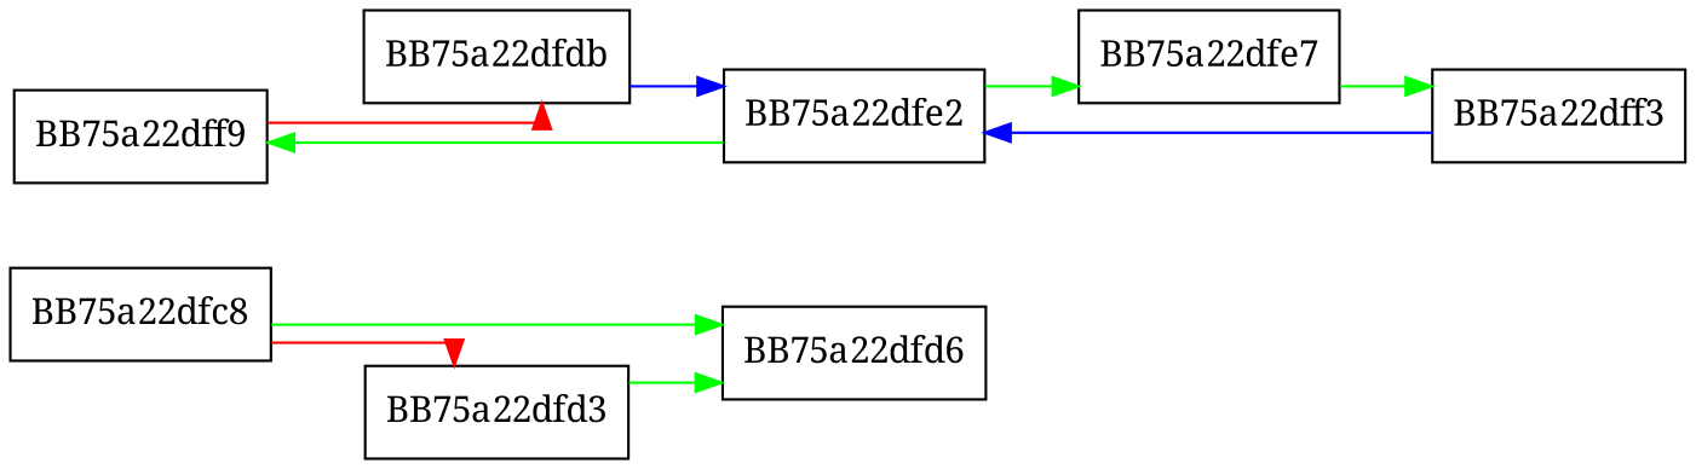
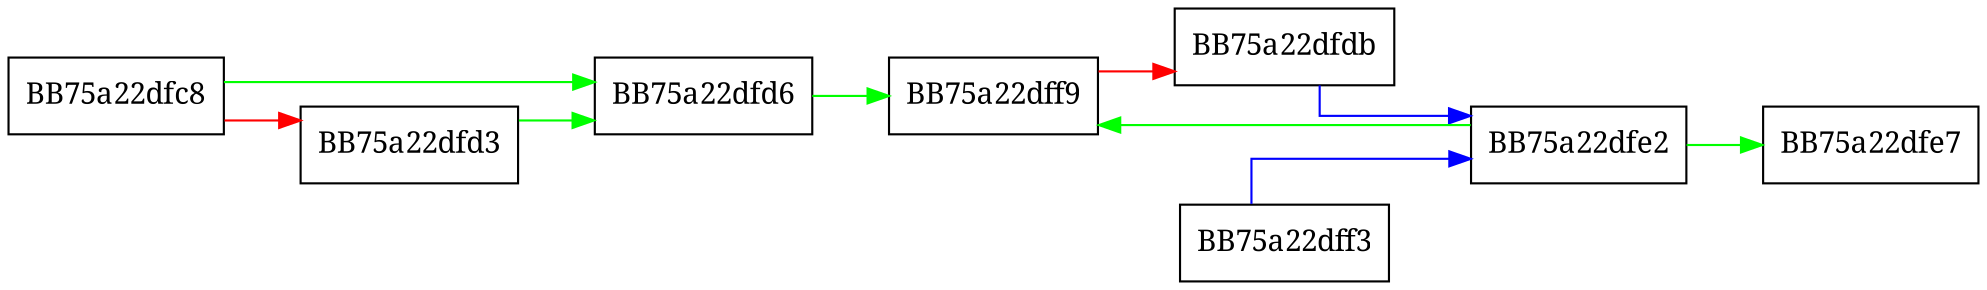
  digraph {
    fontname="Noto Serif"
    rankdir=LR
    splines=ortho
    node [fontname="Noto Serif" shape=box]
    edge [color=green fontname="Noto Serif"]
    BB75a22dfc8
    BB75a22dfd6
    BB75a22dfd3
    BB75a22dff9
    BB75a22dfdb
    BB75a22dfe2
    BB75a22dfe7
    BB75a22dff3
    BB75a22dfc8 -> BB75a22dfd6
    BB75a22dfc8 -> BB75a22dfd3 [color=red]
+   BB75a22dfd6 -> BB75a22dff9
    BB75a22dfd3 -> BB75a22dfd6
    BB75a22dff9 -> BB75a22dfdb [color=red]
    BB75a22dfdb -> BB75a22dfe2 [color=blue]
    BB75a22dfe2 -> BB75a22dff9
    BB75a22dfe2 -> BB75a22dfe7
-   BB75a22dfe7 -> BB75a22dff3
    BB75a22dff3 -> BB75a22dfe2 [color=blue]
  }
